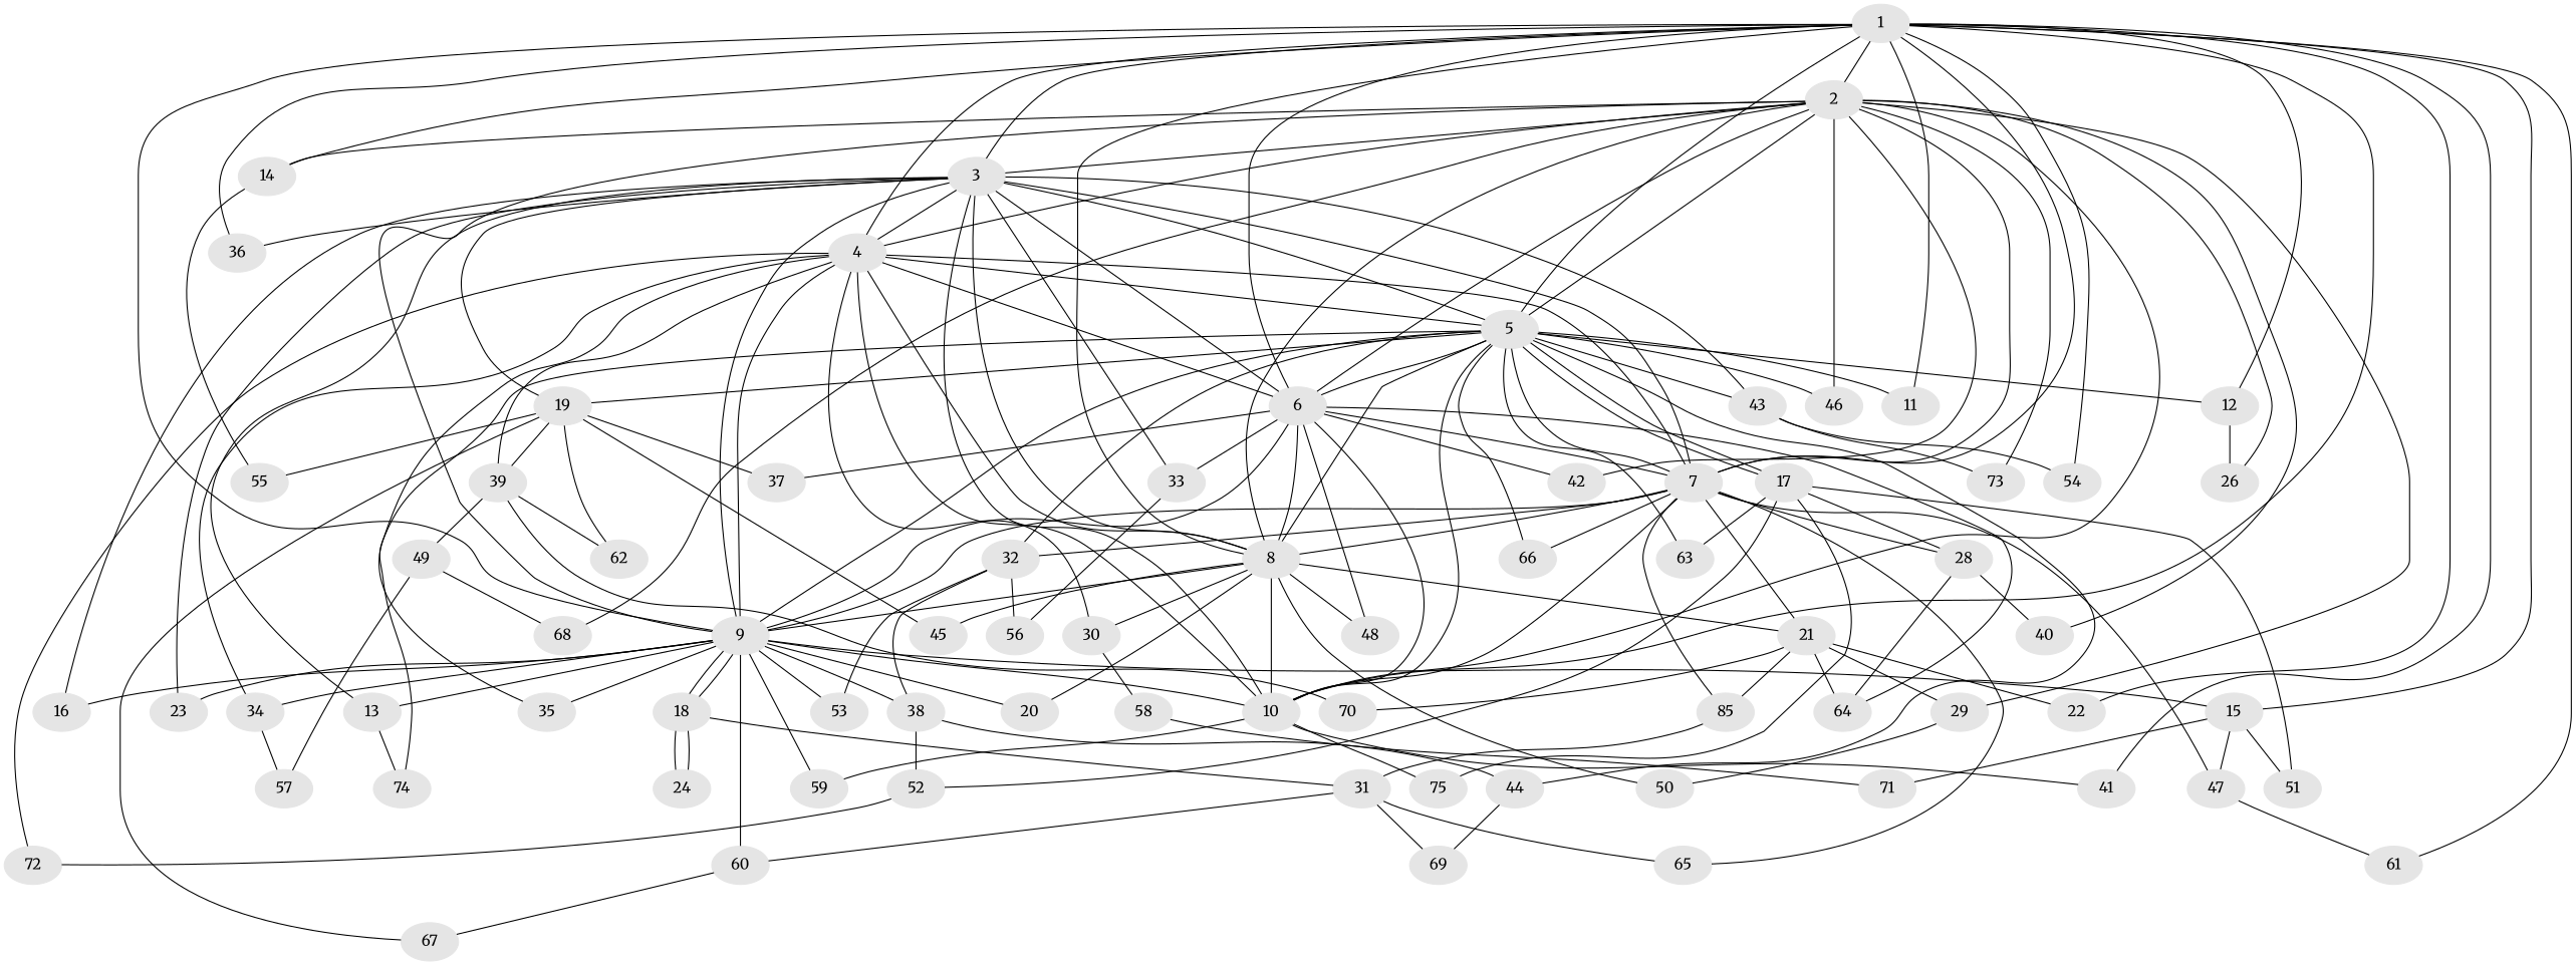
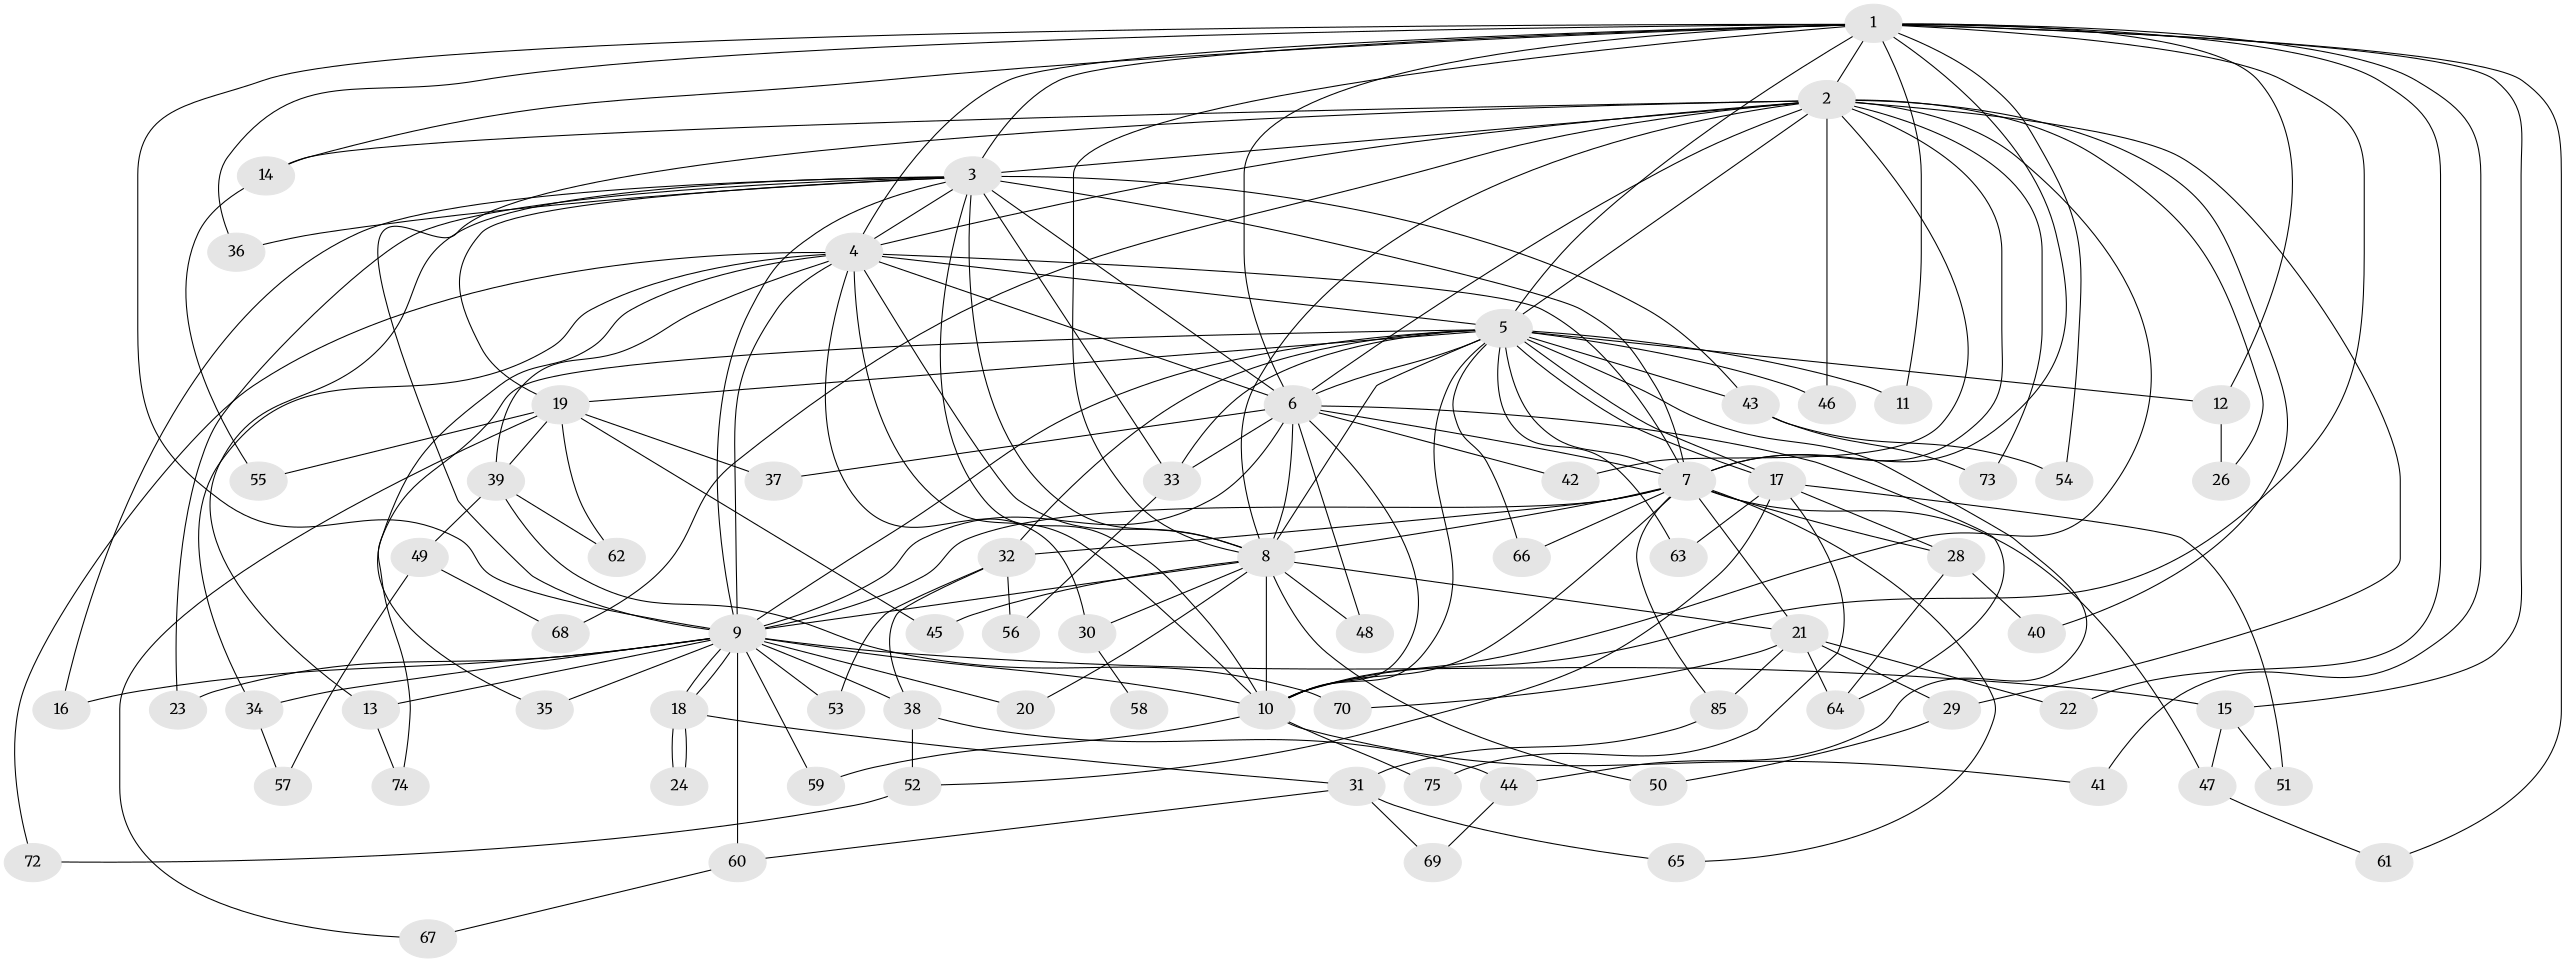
  graph {
    fontname=Merriweather
    node [color=gray90 fontname=Merriweather style=filled]
    edge [fontname=Merriweather]
    1
    2
    3
    4
    5
    6
    7
    8
    9
    10
    11
    12
    14
    15
    22
    36
    41
    54
    61
    26
    29
    40
    42
    46
    68
    73
    13
    16
    19
    23
    33
    43
    30
    34
    35
    39
    72
    17
    32
    44
    63
    66
    74
    37
    48
    64
    21
    n48 [label=85]
    28
    47
    65
    20
    45
    50
    18
    38
    53
    59
    60
    75
    55
    51
-   71
    62
    67
    56
    58
    57
    70
    49
    52
    69
    31
    24
    1 -- 2
    1 -- 3
    1 -- 4
    1 -- 5
    1 -- 6
    1 -- 7
    1 -- 8
    1 -- 9
    1 -- 10
    1 -- 11
    1 -- 12
    1 -- 14
    1 -- 15
    1 -- 22
    1 -- 36
    1 -- 41
    1 -- 54
    1 -- 61
    2 -- 3
    2 -- 4
    2 -- 5
    2 -- 6
    2 -- 7
    2 -- 8
    2 -- 9
    2 -- 10
    2 -- 14
    2 -- 26
    2 -- 29
    2 -- 40
    2 -- 42
    2 -- 46
    2 -- 68
    2 -- 73
    3 -- 4
-   3 -- 5
+   33 -- 5
    3 -- 6
    3 -- 7
    3 -- 8
    3 -- 9
    3 -- 10
    3 -- 36
    3 -- 13
    3 -- 16
    3 -- 19
    3 -- 23
    3 -- 33
    3 -- 43
    4 -- 5
    4 -- 6
    4 -- 7
    4 -- 8
    4 -- 9
    4 -- 10
    4 -- 30
    4 -- 34
    4 -- 35
    4 -- 39
    4 -- 72
    5 -- 6
    5 -- 7
    5 -- 8
    5 -- 9
    5 -- 10
    5 -- 11
    5 -- 12
    5 -- 46
    5 -- 19
    5 -- 43
    5 -- 17
    5 -- 17
    5 -- 32
    5 -- 44
    5 -- 63
    5 -- 66
    5 -- 74
    6 -- 7
    6 -- 8
    6 -- 9
    6 -- 10
    6 -- 42
    6 -- 33
    6 -- 37
    6 -- 48
    6 -- 64
    7 -- 8
    7 -- 9
    7 -- 10
    7 -- 32
    7 -- 66
    7 -- 21
    7 -- n48
    7 -- 28
    7 -- 47
    7 -- 65
    8 -- 9
    8 -- 10
    8 -- 30
    8 -- 48
    8 -- 21
    8 -- 20
    8 -- 45
    8 -- 50
    9 -- 10
    9 -- 15
    9 -- 13
    9 -- 16
    9 -- 23
    9 -- 34
    9 -- 35
    9 -- 20
    9 -- 18
    9 -- 18
    9 -- 38
    9 -- 53
    9 -- 59
    9 -- 60
    10 -- 41
    10 -- 59
    10 -- 75
    12 -- 26
    14 -- 55
    15 -- 47
    15 -- 51
-   15 -- 71
    29 -- 50
    13 -- 74
    19 -- 39
    19 -- 37
    19 -- 45
    19 -- 55
    19 -- 62
    19 -- 67
    33 -- 56
    43 -- 54
    43 -- 73
    30 -- 58
    34 -- 57
    39 -- 62
    39 -- 70
    39 -- 49
    17 -- 63
    17 -- 28
    17 -- 75
    17 -- 51
    17 -- 52
    32 -- 38
    32 -- 53
    32 -- 56
    44 -- 69
    21 -- 22
    21 -- 29
    21 -- 64
    21 -- n48
    21 -- 70
    n48 -- 31
    28 -- 40
    28 -- 64
    47 -- 61
    18 -- 31
    18 -- 24
    18 -- 24
    38 -- 44
    38 -- 52
    60 -- 67
-   58 -- 71
    49 -- 68
    49 -- 57
    52 -- 72
    31 -- 65
    31 -- 60
    31 -- 69
  }
